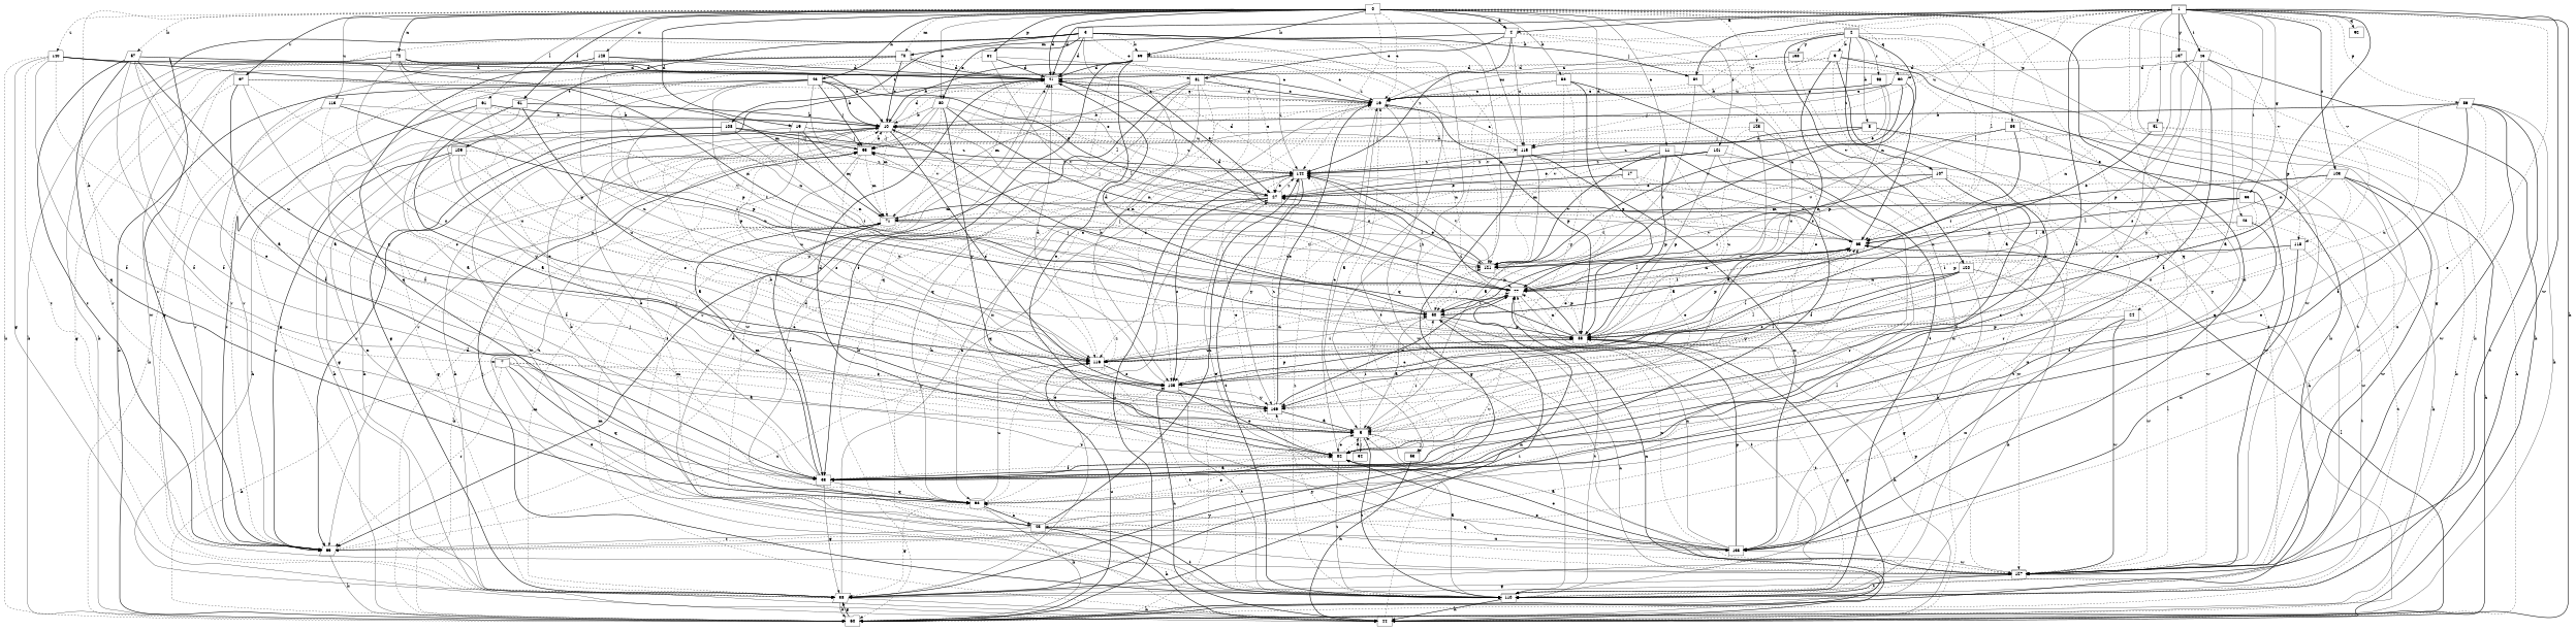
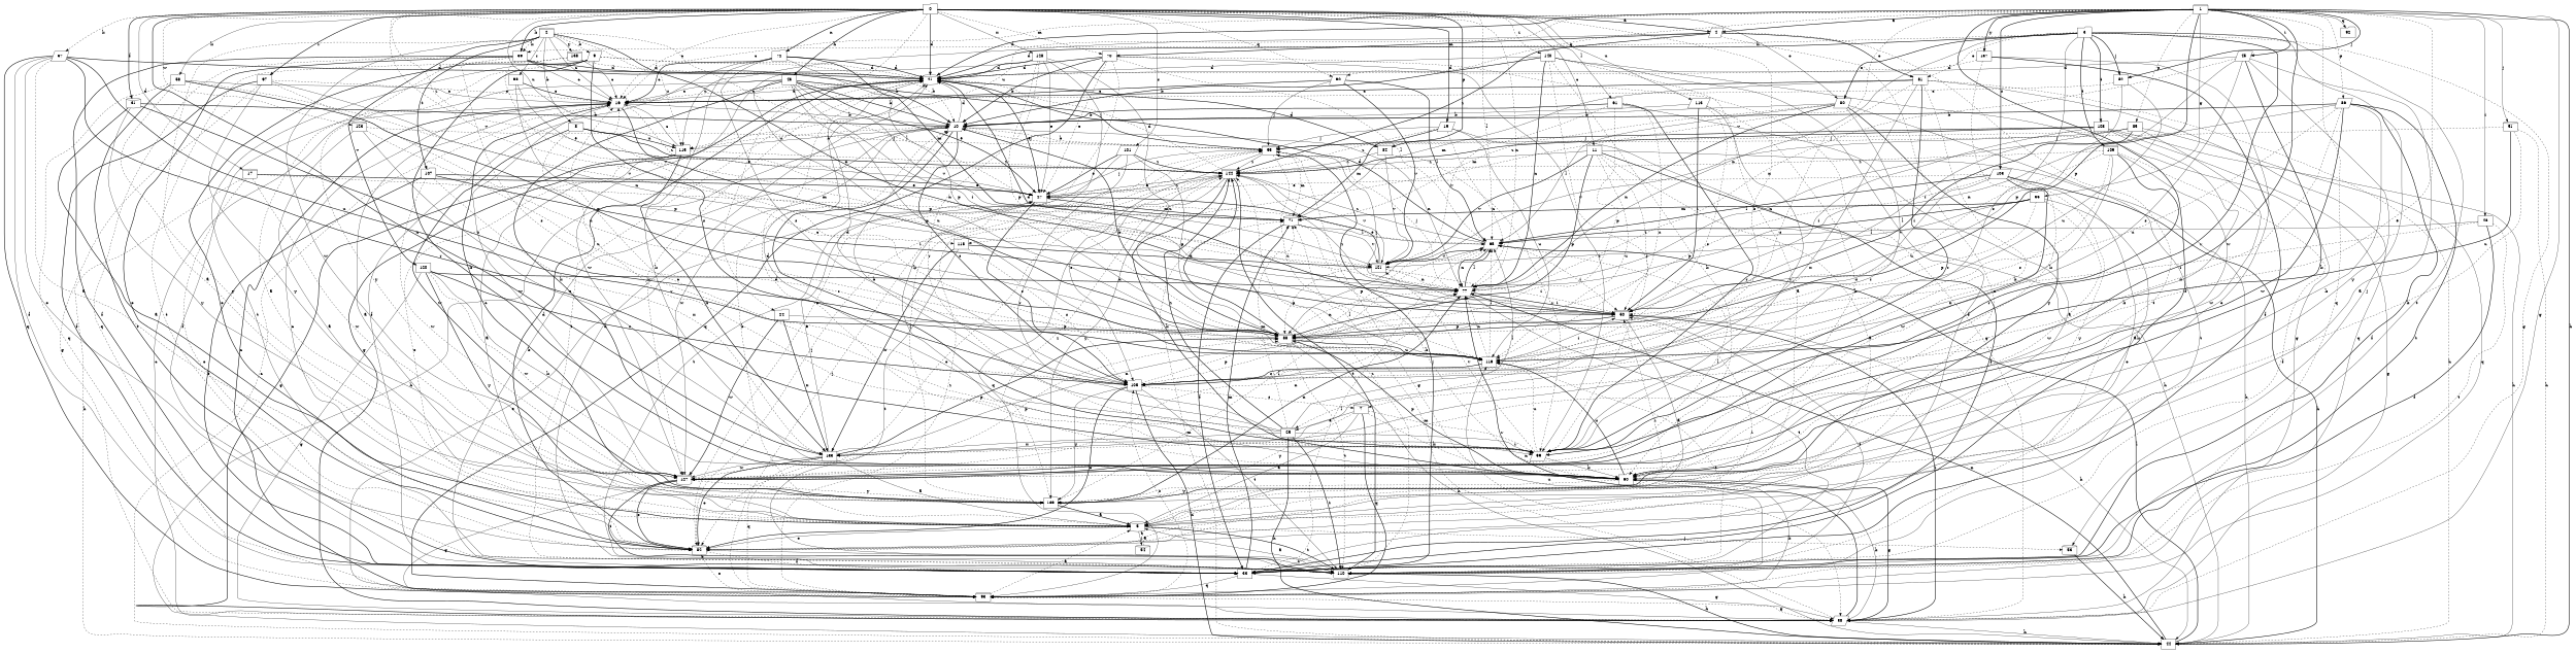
  strict digraph {
    node [shape=cylinder]
    edge [style=solid]
    0 [shape=folder]
    4 [shape=parallelogram]
    7
    11 [shape=box]
    16 [shape=parallelogram]
    17
    19 [shape=parallelogram]
    21
    24 [shape=folder]
    31
    43 [shape=box]
    57 [shape=parallelogram]
    58 [shape=folder]
    59 [shape=box]
    61 [shape=folder]
    65 [shape=parallelogram]
    70 [shape=box]
    72 [shape=folder]
    77 [shape=parallelogram]
    80 [shape=parallelogram]
    84 [shape=box]
    90 [shape=parallelogram]
    97 [shape=box]
    101 [shape=parallelogram]
    113 [shape=parallelogram]
    115 [shape=folder]
    118 [shape=folder]
    123
    128 [shape=box]
    133 [shape=box]
    140 [shape=folder]
    144
    81 [shape=box]
    110
    82
    25
    93
    5
    99 [shape=parallelogram]
    105 [shape=folder]
    60 [shape=folder]
    139 [shape=folder]
    33 [shape=box]
    44 [shape=box]
    88
    50
    116 [shape=box]
    121
    127
    10 [shape=parallelogram]
    27 [shape=folder]
    71
    55
    38 [shape=parallelogram]
    1
    35 [shape=folder]
    45 [shape=parallelogram]
    48 [shape=box]
    51
    52 [shape=box]
    85 [shape=box]
    86 [shape=parallelogram]
    92 [shape=folder]
    103 [shape=parallelogram]
    137 [shape=box]
    2
    8
    9 [shape=parallelogram]
    98 [shape=box]
    107 [shape=folder]
    120 [shape=box]
    138
    53
    54
    3 [shape=folder]
    108 [shape=folder]
    109
    0 -> 4 [label=a style=bold]
    0 -> 7 [label=b style=dashed]
    0 -> 11 [label=c]
    0 -> 16 [label=c style=dashed]
    0 -> 17 [label=d]
    0 -> 19 [label=d style=bold]
    0 -> 21 [label=d style=bold]
    0 -> 24 [label=e style=dashed]
    0 -> 31 [label=f style=bold]
    0 -> 43 [label=h style=bold]
    0 -> 57 [label=k style=dashed]
    0 -> 58 [label=k]
    0 -> 59 [label=k style=bold]
    0 -> 61 [label=l]
    0 -> 65 [label=l style=dashed]
    0 -> 70 [label=m style=dashed]
    0 -> 72 [label=n style=bold]
    0 -> 77 [label=n style=dashed]
    0 -> 80 [label=o]
    0 -> 84 [label=p style=bold]
    0 -> 90 [label=q style=dashed]
    0 -> 97 [label=r style=bold]
    0 -> 101 [label=s]
    0 -> 113 [label=u]
    0 -> 115 [label=u]
    0 -> 118 [label=v style=dashed]
    0 -> 123 [label=w style=dashed]
    0 -> 128 [label=x]
    0 -> 133 [label=x style=bold]
    0 -> 140 [label=z style=dashed]
    0 -> 144 [label=z style=dashed]
    4 -> 70 [label=m style=bold]
    4 -> 115 [label=u]
    4 -> 144 [label=z style=bold]
    4 -> 81 [label=o style=bold]
    4 -> 110 [label=t style=dashed]
    4 -> 82 [label=o style=dashed]
    7 -> 25 [label=e]
    7 -> 93 [label=q style=bold]
    7 -> 5 [label=a]
    7 -> 99 [label=r style=dashed]
-   7 -> 105 [label=s style=dashed]
+   105 -> 7 [label=s style=dashed]
    7 -> 60 [label=k style=dashed]
    7 -> 139 [label=y style=dashed]
    11 -> 144 [label=z]
    11 -> 5 [label=a style=dashed]
    11 -> 33 [label=f style=bold]
    11 -> 44 [label=h]
    11 -> 88 [label=p style=bold]
    11 -> 50 [label=i style=dashed]
    11 -> 116 [label=u style=dashed]
    11 -> 121 [label=v style=bold]
    16 -> 21 [label=d]
    16 -> 77 [label=n style=dashed]
    16 -> 5 [label=a]
    16 -> 88 [label=p style=bold]
    16 -> 127 [label=w]
    16 -> 10 [label=b]
    17 -> 82 [label=o style=dashed]
    17 -> 44 [label=h style=dashed]
    17 -> 127 [label=w style=dashed]
    17 -> 27 [label=e style=bold]
    17 -> 71 [label=m style=dashed]
    19 -> 77 [label=n style=dashed]
    19 -> 144 [label=z style=dashed]
    19 -> 44 [label=h]
    19 -> 116 [label=u]
    19 -> 71 [label=m style=bold]
    19 -> 55 [label=j]
    21 -> 16 [label=c style=dashed]
    21 -> 110 [label=t style=dashed]
    21 -> 127 [label=w style=dashed]
    21 -> 27 [label=e style=bold]
    21 -> 38 [label=g style=bold]
    24 -> 133 [label=x style=bold]
    24 -> 88 [label=p]
    24 -> 127 [label=w style=bold]
    31 -> 5 [label=a style=bold]
    31 -> 139 [label=y]
    31 -> 116 [label=u style=bold]
    31 -> 10 [label=b style=bold]
    43 -> 16 [label=c]
    43 -> 60 [label=k style=bold]
    43 -> 33 [label=f]
    43 -> 88 [label=p]
    43 -> 50 [label=i]
    43 -> 116 [label=u]
    43 -> 121 [label=v]
    43 -> 10 [label=b style=bold]
    43 -> 27 [label=e style=bold]
    43 -> 55 [label=j style=bold]
    57 -> 21 [label=d style=bold]
    57 -> 82 [label=o]
    57 -> 93 [label=q style=bold]
    57 -> 5 [label=a style=dashed]
    57 -> 99 [label=r style=bold]
    57 -> 33 [label=f]
    57 -> 116 [label=u style=bold]
    58 -> 16 [label=c]
    58 -> 110 [label=t style=bold]
    58 -> 93 [label=q style=dashed]
    58 -> 139 [label=y style=dashed]
    58 -> 88 [label=p style=bold]
    58 -> 121 [label=v style=dashed]
    59 -> 16 [label=c]
    59 -> 21 [label=d style=bold]
    59 -> 82 [label=o style=bold]
    59 -> 93 [label=q style=dashed]
    59 -> 105 [label=s style=dashed]
    59 -> 33 [label=f style=bold]
    59 -> 121 [label=v style=dashed]
    59 -> 10 [label=b style=bold]
    61 -> 5 [label=a]
    61 -> 99 [label=r style=bold]
    61 -> 88 [label=p style=dashed]
    61 -> 116 [label=u style=dashed]
    61 -> 121 [label=v style=dashed]
    61 -> 10 [label=b style=bold]
    65 -> 21 [label=d style=bold]
    65 -> 77 [label=n style=bold]
    65 -> 144 [label=z]
    65 -> 88 [label=p]
    65 -> 50 [label=i style=dashed]
    65 -> 121 [label=v style=bold]
    70 -> 21 [label=d style=bold]
    70 -> 65 [label=l style=dashed]
    70 -> 82 [label=o style=dashed]
    70 -> 93 [label=q style=bold]
    70 -> 99 [label=r]
    70 -> 10 [label=b style=bold]
    70 -> 27 [label=e style=dashed]
    70 -> 38 [label=g style=dashed]
    72 -> 16 [label=c style=bold]
    72 -> 21 [label=d style=bold]
    72 -> 105 [label=s]
    72 -> 60 [label=k]
    72 -> 33 [label=f]
    72 -> 88 [label=p]
    72 -> 71 [label=m style=bold]
    77 -> 65 [label=l style=bold]
    77 -> 110 [label=t]
    77 -> 50 [label=i style=bold]
    77 -> 55 [label=j style=dashed]
    80 -> 65 [label=l]
    80 -> 77 [label=n style=bold]
    80 -> 110 [label=t]
    80 -> 99 [label=r]
    80 -> 139 [label=y style=bold]
    80 -> 10 [label=b]
    80 -> 71 [label=m style=dashed]
-   84 -> 21 [label=d style=bold]
+   21 -> 84 [label=d style=bold]
    84 -> 144 [label=z]
    84 -> 99 [label=r style=dashed]
    84 -> 121 [label=v]
    90 -> 16 [label=c style=bold]
    90 -> 65 [label=l style=bold]
    90 -> 121 [label=v style=bold]
    90 -> 55 [label=j]
    97 -> 16 [label=c style=dashed]
    97 -> 77 [label=n]
    97 -> 139 [label=y]
    97 -> 33 [label=f style=bold]
    97 -> 116 [label=u style=dashed]
    97 -> 38 [label=g style=dashed]
    101 -> 144 [label=z style=bold]
    101 -> 110 [label=t]
    101 -> 99 [label=r]
    101 -> 88 [label=p]
    101 -> 27 [label=e style=bold]
    113 -> 99 [label=r]
    113 -> 105 [label=s style=dashed]
    113 -> 60 [label=k style=dashed]
    113 -> 50 [label=i style=bold]
    113 -> 10 [label=b]
    115 -> 16 [label=c]
    115 -> 133 [label=x style=bold]
    115 -> 144 [label=z style=dashed]
    115 -> 82 [label=o style=dashed]
    115 -> 5 [label=a]
    115 -> 10 [label=b]
    115 -> 38 [label=g style=bold]
    118 -> 133 [label=x style=bold]
    118 -> 110 [label=t]
    118 -> 105 [label=s style=dashed]
    118 -> 121 [label=v style=bold]
    123 -> 133 [label=x]
    123 -> 5 [label=a]
    123 -> 116 [label=u style=dashed]
    123 -> 55 [label=j style=dashed]
    128 -> 21 [label=d style=bold]
    128 -> 99 [label=r style=dashed]
    128 -> 60 [label=k]
    128 -> 88 [label=p style=dashed]
    128 -> 116 [label=u]
    128 -> 127 [label=w]
    128 -> 27 [label=e]
    133 -> 77 [label=n]
    133 -> 82 [label=o style=bold]
    133 -> 93 [label=q style=dashed]
    133 -> 5 [label=a]
    133 -> 88 [label=p style=bold]
    133 -> 127 [label=w]
    133 -> 27 [label=e]
    140 -> 21 [label=d]
    140 -> 77 [label=n style=bold]
    140 -> 5 [label=a style=dashed]
    140 -> 99 [label=r style=dashed]
    140 -> 60 [label=k style=dashed]
    140 -> 33 [label=f]
    140 -> 10 [label=b style=bold]
    140 -> 38 [label=g]
    144 -> 21 [label=d style=dashed]
    144 -> 110 [label=t style=bold]
    144 -> 82 [label=o style=dashed]
    144 -> 93 [label=q]
    144 -> 60 [label=k style=bold]
    144 -> 139 [label=y]
    144 -> 121 [label=v]
    144 -> 27 [label=e]
    81 -> 16 [label=c style=bold]
    81 -> 133 [label=x]
    81 -> 93 [label=q]
    81 -> 99 [label=r style=bold]
    81 -> 105 [label=s style=dashed]
    81 -> 60 [label=k style=dashed]
    81 -> 44 [label=h style=dashed]
    81 -> 71 [label=m]
    110 -> 21 [label=d]
    110 -> 144 [label=z style=dashed]
    110 -> 5 [label=a]
    110 -> 44 [label=h style=bold]
    110 -> 55 [label=j style=bold]
    82 -> 16 [label=c]
    82 -> 21 [label=d style=bold]
    82 -> 110 [label=t]
    82 -> 33 [label=f style=dashed]
    82 -> 50 [label=i style=dashed]
    82 -> 55 [label=j style=dashed]
    25 -> 21 [label=d]
    25 -> 65 [label=l]
    25 -> 133 [label=x]
    25 -> 144 [label=z style=bold]
    25 -> 110 [label=t style=bold]
    25 -> 99 [label=r]
    25 -> 44 [label=h style=bold]
    25 -> 10 [label=b]
    25 -> 71 [label=m style=dashed]
-   93 -> 25 [label=c style=bold]
+   93 -> 16 [label=c style=bold]
    93 -> 144 [label=z style=dashed]
    93 -> 82 [label=o style=dashed]
    93 -> 5 [label=a style=dashed]
    93 -> 105 [label=s style=dashed]
    93 -> 60 [label=k]
    93 -> 116 [label=u]
    93 -> 55 [label=j style=dashed]
    93 -> 38 [label=g style=dashed]
    5 -> 110 [label=t style=bold]
    5 -> 82 [label=o]
    5 -> 50 [label=i style=dashed]
    5 -> 10 [label=b style=dashed]
    5 -> 53 [label=j style=dashed]
    5 -> 54 [label=j]
    99 -> 16 [label=c style=dashed]
    99 -> 60 [label=k]
    99 -> 116 [label=u style=dashed]
    99 -> 121 [label=v style=dashed]
    105 -> 21 [label=d]
    105 -> 65 [label=l style=dashed]
    105 -> 110 [label=t]
    105 -> 82 [label=o style=bold]
    105 -> 139 [label=y]
    105 -> 44 [label=h style=bold]
    105 -> 88 [label=p style=dashed]
    60 -> 21 [label=d style=dashed]
    60 -> 139 [label=y style=dashed]
    60 -> 88 [label=p style=bold]
    60 -> 116 [label=u style=bold]
    60 -> 38 [label=g style=bold]
    139 -> 16 [label=c style=bold]
    139 -> 65 [label=l style=dashed]
    139 -> 77 [label=n style=bold]
    139 -> 144 [label=z style=dashed]
    139 -> 5 [label=a style=bold]
    139 -> 55 [label=j style=dashed]
    33 -> 65 [label=l style=dashed]
    33 -> 93 [label=q]
    33 -> 10 [label=b]
    33 -> 71 [label=m style=bold]
    33 -> 38 [label=g]
    44 -> 16 [label=c style=dashed]
    44 -> 65 [label=l style=bold]
    44 -> 77 [label=n style=bold]
    44 -> 71 [label=m style=dashed]
    88 -> 77 [label=n style=dashed]
    88 -> 144 [label=z style=bold]
    88 -> 110 [label=t style=dashed]
    88 -> 44 [label=h]
    88 -> 116 [label=u style=bold]
    88 -> 10 [label=b style=bold]
    50 -> 21 [label=d style=bold]
    50 -> 144 [label=z]
    50 -> 110 [label=t]
    50 -> 5 [label=a]
    50 -> 44 [label=h]
    50 -> 88 [label=p style=bold]
    50 -> 55 [label=j]
    116 -> 16 [label=c style=dashed]
    116 -> 65 [label=l style=dashed]
    116 -> 77 [label=n style=dashed]
    116 -> 110 [label=t style=dashed]
    116 -> 105 [label=s style=bold]
    116 -> 50 [label=i]
    121 -> 77 [label=n style=dashed]
    121 -> 88 [label=p style=dashed]
    121 -> 50 [label=i style=dashed]
    121 -> 27 [label=e style=bold]
    127 -> 65 [label=l style=dashed]
    127 -> 77 [label=n style=dashed]
    127 -> 110 [label=t style=bold]
    127 -> 82 [label=o style=bold]
    127 -> 139 [label=y style=dashed]
    127 -> 88 [label=p style=dashed]
    127 -> 38 [label=g]
    10 -> 21 [label=d]
    10 -> 77 [label=n]
    10 -> 115 [label=u style=dashed]
    10 -> 99 [label=r style=bold]
    10 -> 105 [label=s style=bold]
    10 -> 44 [label=h]
    10 -> 127 [label=w]
    10 -> 55 [label=j style=dashed]
    27 -> 144 [label=z]
    27 -> 105 [label=s style=bold]
    27 -> 71 [label=m style=bold]
    27 -> 55 [label=j]
    71 -> 65 [label=l]
    71 -> 60 [label=k style=dashed]
    71 -> 33 [label=f style=bold]
    71 -> 121 [label=v]
    55 -> 144 [label=z]
    55 -> 105 [label=s]
    55 -> 116 [label=u style=dashed]
    55 -> 10 [label=b style=dashed]
    55 -> 71 [label=m style=dashed]
    55 -> 38 [label=g style=dashed]
    38 -> 16 [label=c]
    38 -> 77 [label=n style=bold]
    38 -> 60 [label=k]
    38 -> 44 [label=h]
    38 -> 50 [label=i style=bold]
    38 -> 27 [label=e]
    38 -> 71 [label=m style=dashed]
    1 -> 4 [label=a style=bold]
    1 -> 16 [label=c style=dashed]
    1 -> 21 [label=d style=bold]
    1 -> 90 [label=q style=dashed]
    1 -> 115 [label=u style=dashed]
    1 -> 118 [label=v style=dashed]
    1 -> 25 [label=e style=dashed]
    1 -> 93 [label=q style=dashed]
    1 -> 33 [label=f style=bold]
    1 -> 44 [label=h style=bold]
    1 -> 88 [label=p style=bold]
    1 -> 127 [label=w style=bold]
    1 -> 38 [label=g]
    1 -> 35 [label=g]
    1 -> 45 [label=i style=bold]
    1 -> 48 [label=i]
    1 -> 51 [label=j]
    1 -> 52 [label=j style=bold]
    1 -> 85 [label=p style=dashed]
    1 -> 86 [label=p style=dashed]
    1 -> 92 [label=q]
    1 -> 103 [label=s style=bold]
    1 -> 137 [label=y style=bold]
    35 -> 65 [label=l style=bold]
    35 -> 60 [label=k]
    35 -> 88 [label=p style=dashed]
    35 -> 121 [label=v]
    35 -> 127 [label=w style=dashed]
    35 -> 71 [label=m style=bold]
    45 -> 21 [label=d]
    45 -> 77 [label=n style=dashed]
    45 -> 5 [label=a]
    45 -> 105 [label=s]
    45 -> 60 [label=k style=bold]
    45 -> 139 [label=y]
    45 -> 88 [label=p]
    48 -> 65 [label=l]
    48 -> 110 [label=t style=dashed]
    48 -> 33 [label=f style=bold]
    48 -> 50 [label=i style=dashed]
    51 -> 60 [label=k style=dashed]
    51 -> 44 [label=h style=dashed]
    51 -> 116 [label=u style=bold]
    51 -> 55 [label=j style=dashed]
    52 -> 16 [label=c style=dashed]
    52 -> 50 [label=i]
    52 -> 116 [label=u]
    85 -> 77 [label=n]
    85 -> 93 [label=q]
    85 -> 50 [label=i style=bold]
    85 -> 121 [label=v]
    85 -> 127 [label=w]
    85 -> 55 [label=j style=dashed]
    86 -> 77 [label=n]
    86 -> 133 [label=x style=dashed]
    86 -> 110 [label=t style=bold]
    86 -> 60 [label=k]
    86 -> 33 [label=f style=bold]
    86 -> 116 [label=u style=dashed]
    86 -> 127 [label=w style=bold]
    86 -> 10 [label=b style=bold]
    103 -> 65 [label=l style=bold]
    103 -> 82 [label=o]
    103 -> 105 [label=s]
    103 -> 139 [label=y style=dashed]
    103 -> 44 [label=h style=bold]
    103 -> 88 [label=p style=dashed]
    103 -> 127 [label=w style=bold]
    103 -> 27 [label=e style=dashed]
    137 -> 21 [label=d style=dashed]
    137 -> 82 [label=o]
    137 -> 60 [label=k style=dashed]
    137 -> 33 [label=f style=bold]
    2 -> 16 [label=c]
    2 -> 59 [label=k style=dashed]
    2 -> 65 [label=l style=dashed]
    2 -> 77 [label=n style=bold]
    2 -> 115 [label=u style=dashed]
    2 -> 5 [label=a style=dashed]
    2 -> 127 [label=w]
    2 -> 8 [label=b]
    2 -> 9 [label=b style=dashed]
    2 -> 98 [label=r]
    2 -> 107 [label=t style=bold]
    2 -> 120 [label=v style=bold]
    2 -> 138 [label=y]
    8 -> 115 [label=u style=bold]
    8 -> 144 [label=z style=bold]
    8 -> 99 [label=r style=dashed]
    8 -> 127 [label=w style=bold]
    9 -> 21 [label=d style=dashed]
    9 -> 110 [label=t]
    9 -> 82 [label=o style=bold]
    9 -> 5 [label=a style=dashed]
    9 -> 105 [label=s style=bold]
    9 -> 60 [label=k style=bold]
    9 -> 10 [label=b style=dashed]
    98 -> 16 [label=c style=bold]
    98 -> 88 [label=p]
    98 -> 27 [label=e]
    107 -> 133 [label=x style=dashed]
    107 -> 33 [label=f style=bold]
    107 -> 50 [label=i style=bold]
    107 -> 127 [label=w style=dashed]
    107 -> 27 [label=e style=bold]
    120 -> 77 [label=n style=bold]
    120 -> 105 [label=s style=bold]
    120 -> 60 [label=k]
    120 -> 139 [label=y style=bold]
    120 -> 127 [label=w style=dashed]
    120 -> 38 [label=g]
    138 -> 16 [label=c]
    138 -> 21 [label=d style=dashed]
    138 -> 110 [label=t style=dashed]
    138 -> 139 [label=y style=dashed]
    53 -> 44 [label=h style=bold]
    54 -> 5 [label=a style=dashed]
    3 -> 21 [label=d style=bold]
    3 -> 59 [label=k style=dashed]
    3 -> 77 [label=n]
    3 -> 80 [label=o style=bold]
    3 -> 81 [label=o style=dashed]
    3 -> 110 [label=t]
    3 -> 99 [label=r style=bold]
    3 -> 105 [label=s]
    3 -> 38 [label=g style=dashed]
    3 -> 52 [label=j style=bold]
    3 -> 53 [label=j]
    3 -> 108 [label=t style=bold]
    3 -> 109 [label=t style=bold]
    108 -> 144 [label=z style=bold]
    108 -> 60 [label=k]
    108 -> 44 [label=h]
    108 -> 50 [label=i]
    108 -> 55 [label=j style=bold]
    108 -> 38 [label=g]
    109 -> 133 [label=x]
    109 -> 144 [label=z style=dashed]
    109 -> 5 [label=a]
    109 -> 99 [label=r style=bold]
    109 -> 105 [label=s style=dashed]
    109 -> 33 [label=f style=dashed]
    109 -> 116 [label=u style=dashed]
  }
